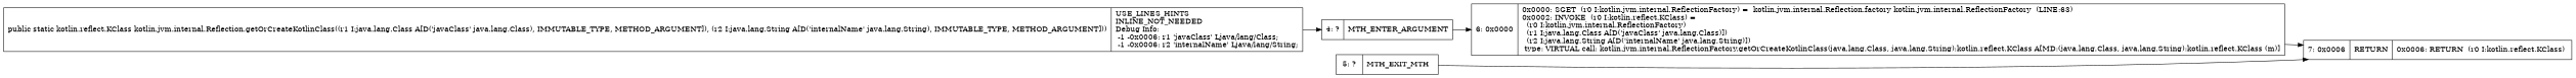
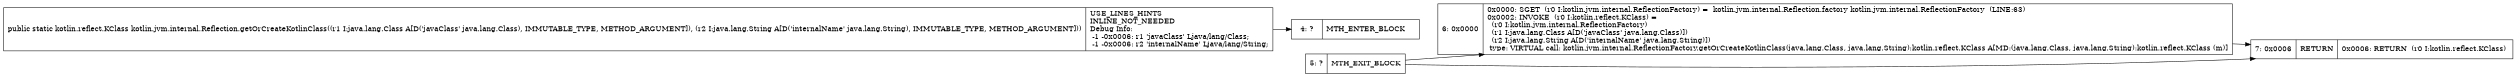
  digraph {
    rankdir=LR
    node [shape=record]
-   n1 [label="{4\:\ ?|MTH_ENTER_ARGUMENT\l}"]
+   n1 [label="{4\:\ ?|MTH_ENTER_BLOCK\l}"]
    n2 [label="{6\:\ 0x0000|0x0000: SGET  (r0 I:kotlin.jvm.internal.ReflectionFactory) =  kotlin.jvm.internal.Reflection.factory kotlin.jvm.internal.ReflectionFactory  (LINE:63)\l0x0002: INVOKE  (r0 I:kotlin.reflect.KClass) = \l  (r0 I:kotlin.jvm.internal.ReflectionFactory)\l  (r1 I:java.lang.Class A[D('javaClass' java.lang.Class)])\l  (r2 I:java.lang.String A[D('internalName' java.lang.String)])\l type: VIRTUAL call: kotlin.jvm.internal.ReflectionFactory.getOrCreateKotlinClass(java.lang.Class, java.lang.String):kotlin.reflect.KClass A[MD:(java.lang.Class, java.lang.String):kotlin.reflect.KClass (m)]\l}"]
    n3 [label="{7\:\ 0x0006|RETURN\l|0x0006: RETURN  (r0 I:kotlin.reflect.KClass) \l}"]
-   n4 [label="{5\:\ ?|MTH_EXIT_MTH\l}"]
+   n4 [label="{5\:\ ?|MTH_EXIT_BLOCK\l}"]
    n5 [label="{public static kotlin.reflect.KClass kotlin.jvm.internal.Reflection.getOrCreateKotlinClass((r1 I:java.lang.Class A[D('javaClass' java.lang.Class), IMMUTABLE_TYPE, METHOD_ARGUMENT]), (r2 I:java.lang.String A[D('internalName' java.lang.String), IMMUTABLE_TYPE, METHOD_ARGUMENT]))  | USE_LINES_HINTS\lINLINE_NOT_NEEDED\lDebug Info:\l  \-1 \-0x0006: r1 'javaClass' Ljava\/lang\/Class;\l  \-1 \-0x0006: r2 'internalName' Ljava\/lang\/String;\l}"]
-   n1 -> n2
+   n4 -> n2
    n2 -> n3
    n4 -> n3
    n5 -> n1
  }
